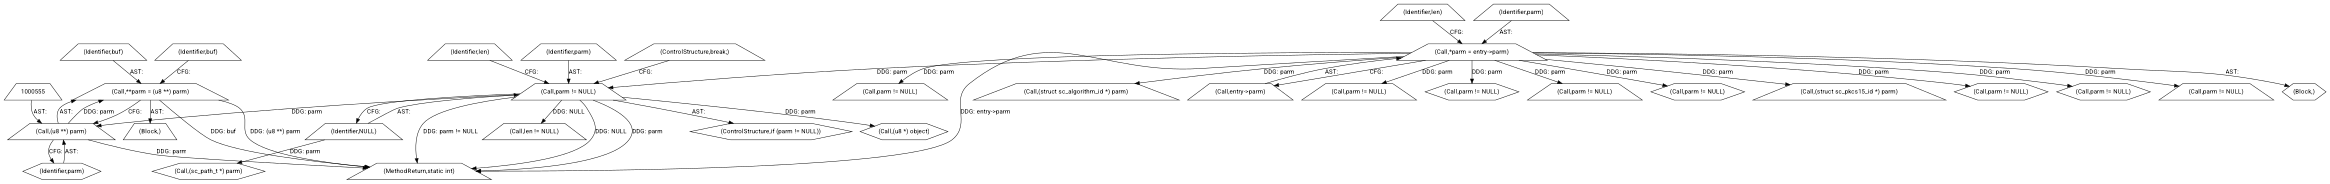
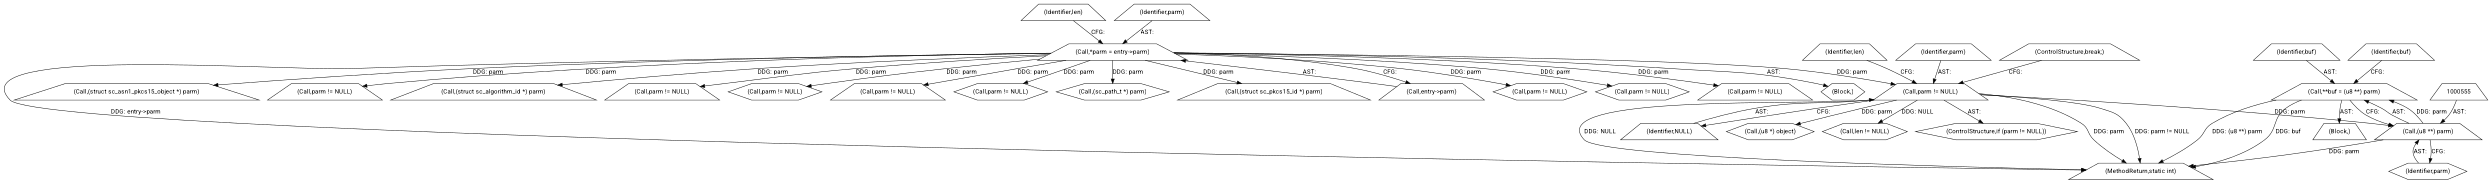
  digraph {
    fontname=Roboto
    node [fontname=Roboto shape=trapezium]
    edge [fontname=Roboto]
-   n1 [label="(Call,**parm = (u8 **) parm)"]
+   n1 [label="(Call,**buf = (u8 **) parm)"]
    n2 [label="(Call,(u8 **) parm)"]
    n3 [label="(Block,)"]
    n4 [label="(MethodReturn,static int)"]
    n5 [label="(Identifier,parm)" shape=hexagon]
    n6 [label="(Call,parm != NULL)"]
    n7 [label="(Call,(u8 *) object)" shape=hexagon]
-   n8 [label="(Call,len != NULL)"]
+   n8 [label="(Call,len != NULL)" shape=hexagon]
    n9 [label="(ControlStructure,if (parm != NULL))" shape=hexagon]
    n10 [label="(Identifier,NULL)"]
    n11 [label="(Call,*parm = entry->parm)"]
    n12 [label="(Call,(struct sc_algorithm_id *) parm)"]
    n13 [label="(Call,parm != NULL)"]
    n14 [label="(Call,parm != NULL)" shape=hexagon]
    n15 [label="(Call,parm != NULL)"]
    n16 [label="(Call,parm != NULL)" shape=hexagon]
    n17 [label="(Call,(sc_path_t *) parm)" shape=hexagon]
    n18 [label="(Call,(struct sc_pkcs15_id *) parm)"]
    n19 [label="(Call,entry->parm)"]
    n20 [label="(Call,parm != NULL)" shape=hexagon]
    n21 [label="(Call,parm != NULL)" shape=hexagon]
    n22 [label="(Call,parm != NULL)"]
    n23 [label="(Block,)" shape=hexagon]
+   n24 [label="(Call,(struct sc_asn1_pkcs15_object *) parm)"]
    n25 [label="(Call,parm != NULL)"]
    n26 [label="(Identifier,len)"]
    n27 [label="(Identifier,len)"]
    n28 [label="(Identifier,parm)"]
    n29 [label="(Identifier,buf)"]
    n30 [label="(Identifier,parm)"]
    n31 [label="(ControlStructure,break;)"]
    n32 [label="(Identifier,buf)"]
    1000555
    n1 -> n2 [label="CFG: "]
    n1 -> n3 [label="AST: "]
    n1 -> n4 [label="DDG: buf"]
    n1 -> n4 [label="DDG: (u8 **) parm"]
    n2 -> n1 [label="AST: "]
    n2 -> n1 [label="DDG: parm"]
    n2 -> n4 [label="DDG: parm"]
    n2 -> n5 [label="CFG: "]
    n5 -> n2 [label="AST: "]
    n6 -> n2 [label="DDG: parm"]
    n6 -> n4 [label="DDG: parm != NULL"]
    n6 -> n4 [label="DDG: NULL"]
    n6 -> n4 [label="DDG: parm"]
    n6 -> n7 [label="DDG: parm"]
    n6 -> n8 [label="DDG: NULL"]
    n6 -> n9 [label="AST: "]
    n6 -> n10 [label="CFG: "]
    n10 -> n6 [label="AST: "]
    n11 -> n4 [label="DDG: entry->parm"]
    n11 -> n6 [label="DDG: parm"]
    n11 -> n12 [label="DDG: parm"]
    n11 -> n13 [label="DDG: parm"]
    n11 -> n14 [label="DDG: parm"]
    n11 -> n15 [label="DDG: parm"]
    n11 -> n16 [label="DDG: parm"]
-   n10 -> n17 [label="DDG: parm"]
+   n11 -> n17 [label="DDG: parm"]
    n11 -> n18 [label="DDG: parm"]
    n11 -> n19 [label="CFG: "]
    n11 -> n20 [label="DDG: parm"]
    n11 -> n21 [label="DDG: parm"]
    n11 -> n22 [label="DDG: parm"]
    n11 -> n23 [label="AST: "]
+   n11 -> n24 [label="DDG: parm"]
    n11 -> n25 [label="DDG: parm"]
    n19 -> n11 [label="AST: "]
    n26 -> n6 [label="CFG: "]
    n27 -> n11 [label="CFG: "]
    n28 -> n6 [label="AST: "]
    n29 -> n1 [label="AST: "]
    n30 -> n11 [label="AST: "]
    n31 -> n6 [label="CFG: "]
    n32 -> n1 [label="CFG: "]
    1000555 -> n2 [label="AST: "]
  }
